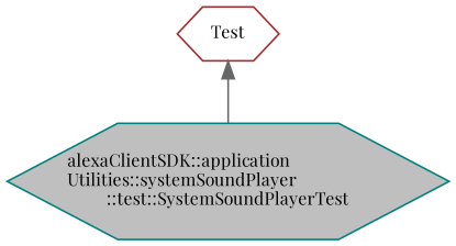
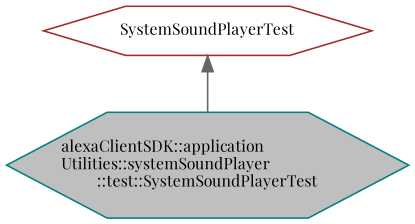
  digraph {
    fontname="Playfair Display"
    node [fontname="Playfair Display" fontsize=10 shape=hexagon style=filled]
    n1 [color=teal fillcolor=grey75 fontcolor=black height=0.2 label="alexaClientSDK::application\lUtilities::systemSoundPlayer\l::test::SystemSoundPlayerTest" width=0.4]
-   n2 [color=brown fillcolor=white height=0.2 label=Test width=0.4]
+   n2 [color=brown fillcolor=white height=0.2 label=SystemSoundPlayerTest width=0.4]
    n2 -> n1 [color=gray40 dir=back fontname="Playfair Display" fontsize=10 labelfontname=Helvetica labelfontsize=10 style=solid]
  }
